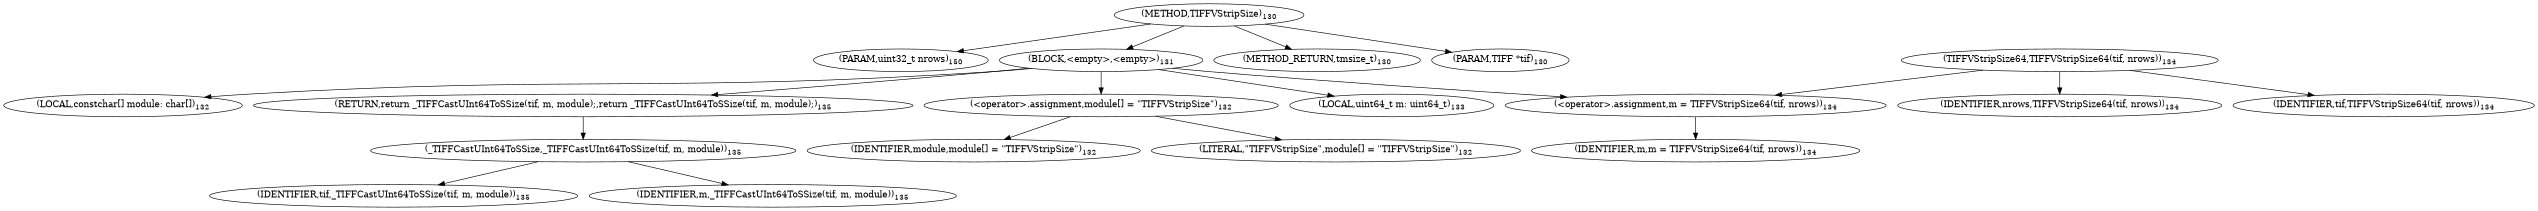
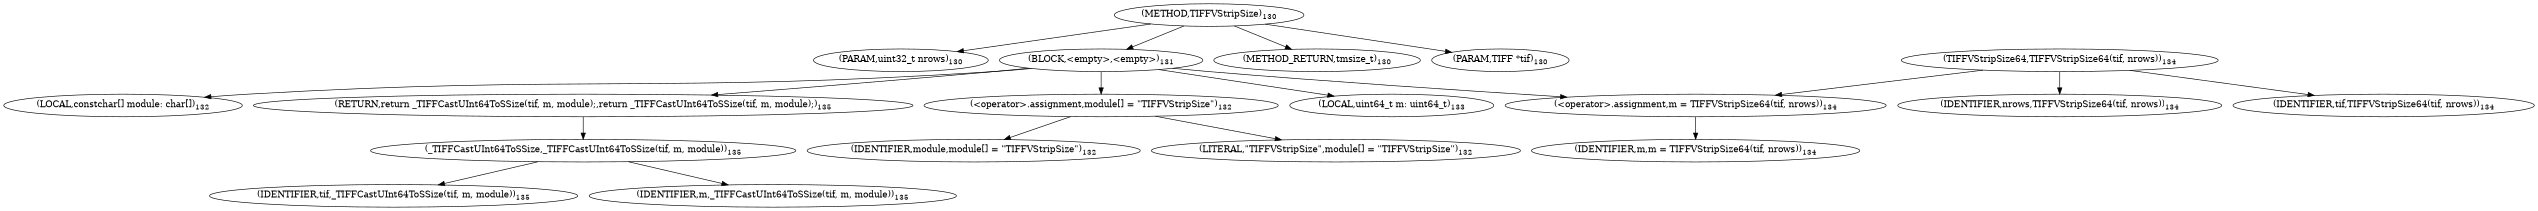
  digraph {
    n1 [label=<(METHOD,TIFFVStripSize)<SUB>130</SUB>>]
    n2 [label=<(PARAM,TIFF *tif)<SUB>130</SUB>>]
-   n3 [label=<(PARAM,uint32_t nrows)<SUB>150</SUB>>]
+   n3 [label=<(PARAM,uint32_t nrows)<SUB>130</SUB>>]
    n4 [label=<(BLOCK,&lt;empty&gt;,&lt;empty&gt;)<SUB>131</SUB>>]
    n5 [label=<(METHOD_RETURN,tmsize_t)<SUB>130</SUB>>]
    n6 [label=<(LOCAL,constchar[] module: char[])<SUB>132</SUB>>]
    n7 [label=<(&lt;operator&gt;.assignment,module[] = &quot;TIFFVStripSize&quot;)<SUB>132</SUB>>]
    n8 [label=<(LOCAL,uint64_t m: uint64_t)<SUB>133</SUB>>]
    n9 [label=<(&lt;operator&gt;.assignment,m = TIFFVStripSize64(tif, nrows))<SUB>134</SUB>>]
    n10 [label=<(RETURN,return _TIFFCastUInt64ToSSize(tif, m, module);,return _TIFFCastUInt64ToSSize(tif, m, module);)<SUB>135</SUB>>]
    n11 [label=<(IDENTIFIER,module,module[] = &quot;TIFFVStripSize&quot;)<SUB>132</SUB>>]
    n12 [label=<(LITERAL,&quot;TIFFVStripSize&quot;,module[] = &quot;TIFFVStripSize&quot;)<SUB>132</SUB>>]
    n13 [label=<(IDENTIFIER,m,m = TIFFVStripSize64(tif, nrows))<SUB>134</SUB>>]
    n14 [label=<(_TIFFCastUInt64ToSSize,_TIFFCastUInt64ToSSize(tif, m, module))<SUB>135</SUB>>]
    n15 [label=<(TIFFVStripSize64,TIFFVStripSize64(tif, nrows))<SUB>134</SUB>>]
    n16 [label=<(IDENTIFIER,tif,TIFFVStripSize64(tif, nrows))<SUB>134</SUB>>]
    n17 [label=<(IDENTIFIER,nrows,TIFFVStripSize64(tif, nrows))<SUB>134</SUB>>]
    n18 [label=<(IDENTIFIER,tif,_TIFFCastUInt64ToSSize(tif, m, module))<SUB>135</SUB>>]
    n19 [label=<(IDENTIFIER,m,_TIFFCastUInt64ToSSize(tif, m, module))<SUB>135</SUB>>]
    n1 -> n2
    n1 -> n3
    n1 -> n4
    n1 -> n5
    n4 -> n6
    n4 -> n7
    n4 -> n8
    n4 -> n9
    n4 -> n10
    n7 -> n11
    n7 -> n12
    n9 -> n13
    n10 -> n14
    n14 -> n18
    n14 -> n19
    n15 -> n9
    n15 -> n16
    n15 -> n17
  }
